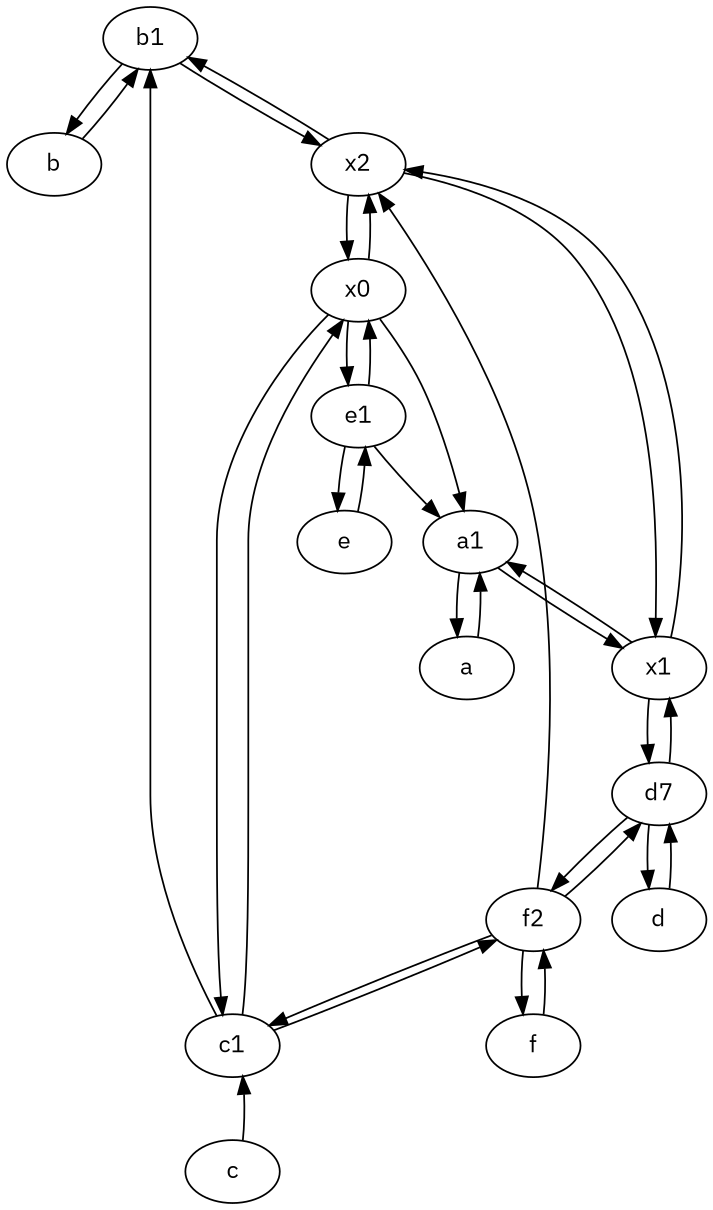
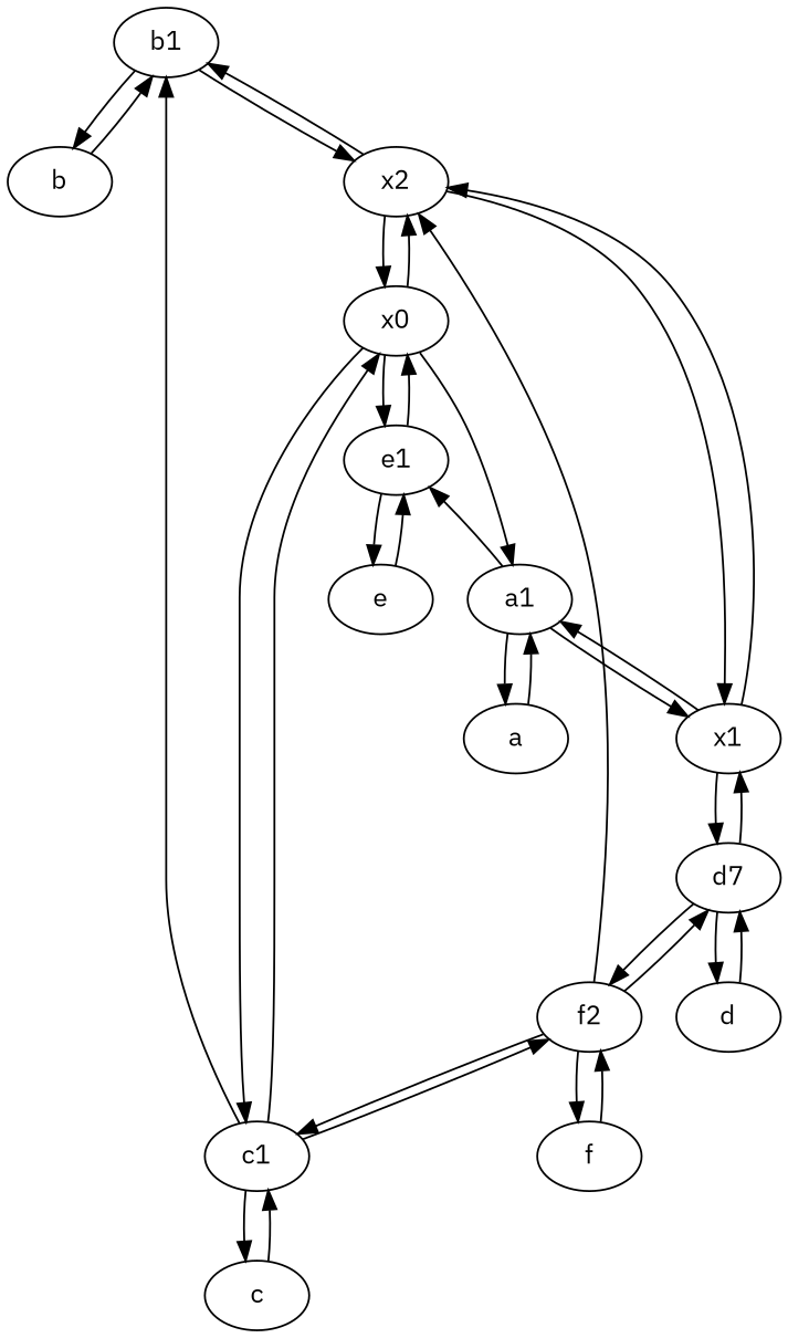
  digraph {
    fontname="IBM Plex Sans"
    node [fontname="IBM Plex Sans"]
    edge [fontname="IBM Plex Sans"]
    b1
    b
    x2
    x1
    x0
    c1
    n7 [label=f2]
    c
    n9 [label=d7]
    d
    f
    a1
    e1
    a
    e
    b1 -> b
    b1 -> x2
    b -> b1
    x2 -> b1
    x2 -> x1
    x2 -> x0
    x1 -> x2
    x1 -> n9
    x1 -> a1
    x0 -> x2
    x0 -> c1
    x0 -> a1
    x0 -> e1
    c1 -> b1
    c1 -> x0
    c1 -> n7
+   c1 -> c
    n7 -> x2
    n7 -> c1
    n7 -> n9
    n7 -> f
    c -> c1
    n9 -> x1
    n9 -> n7
    n9 -> d
    d -> n9
    f -> n7
    a1 -> x1
    a1 -> a
    e1 -> x0
-   e1 -> a1
+   a1 -> e1
    e1 -> e
    a -> a1
    e -> e1
  }
